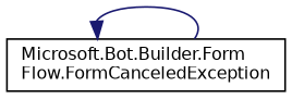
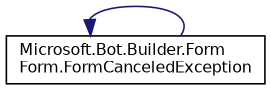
  digraph {
    rankdir=LR
-   n1 [color=black fillcolor=white fontname=Helvetica fontsize=10 height=0.2 label="Microsoft.Bot.Builder.Form\lFlow.FormCanceledException" shape=record style=filled width=0.4]
+   n1 [color=black fillcolor=white fontname=Helvetica fontsize=10 height=0.2 label="Microsoft.Bot.Builder.Form\lForm.FormCanceledException" shape=record style=filled width=0.4]
    n1 -> n1 [color=midnightblue dir=back fontname=Helvetica fontsize=10 labelfontname=Helvetica labelfontsize=10 style=solid]
  }
